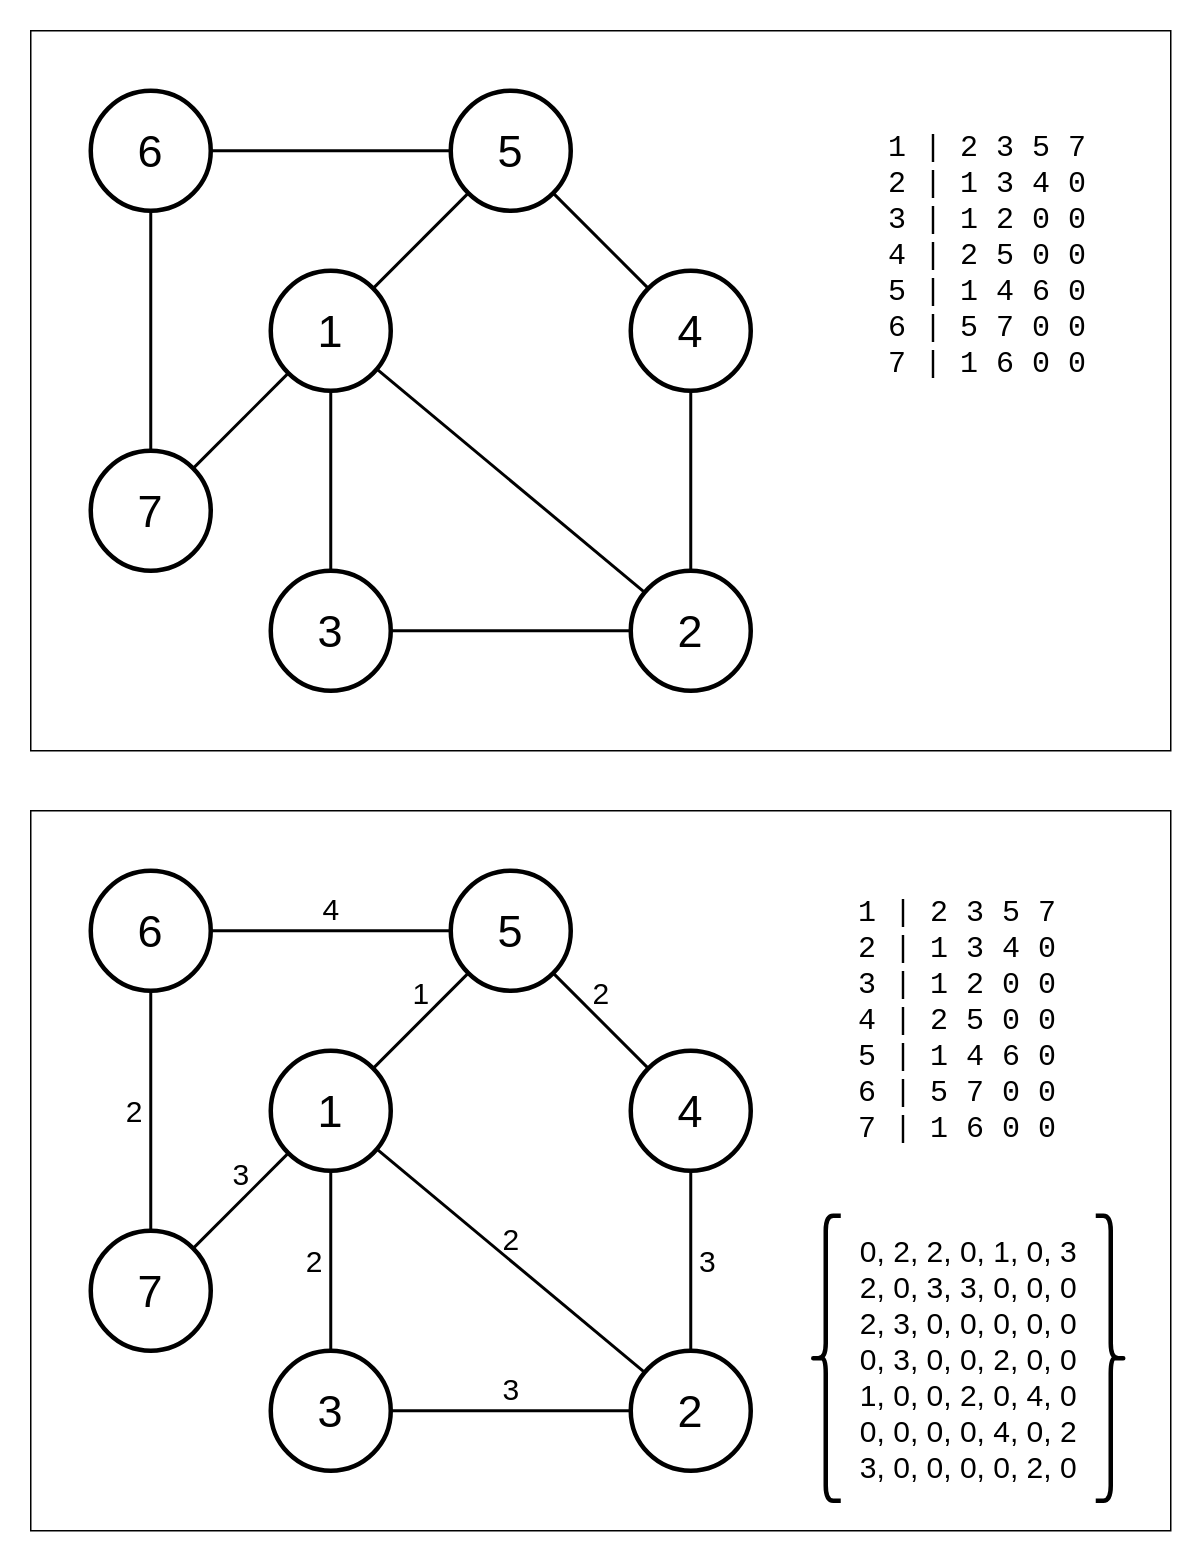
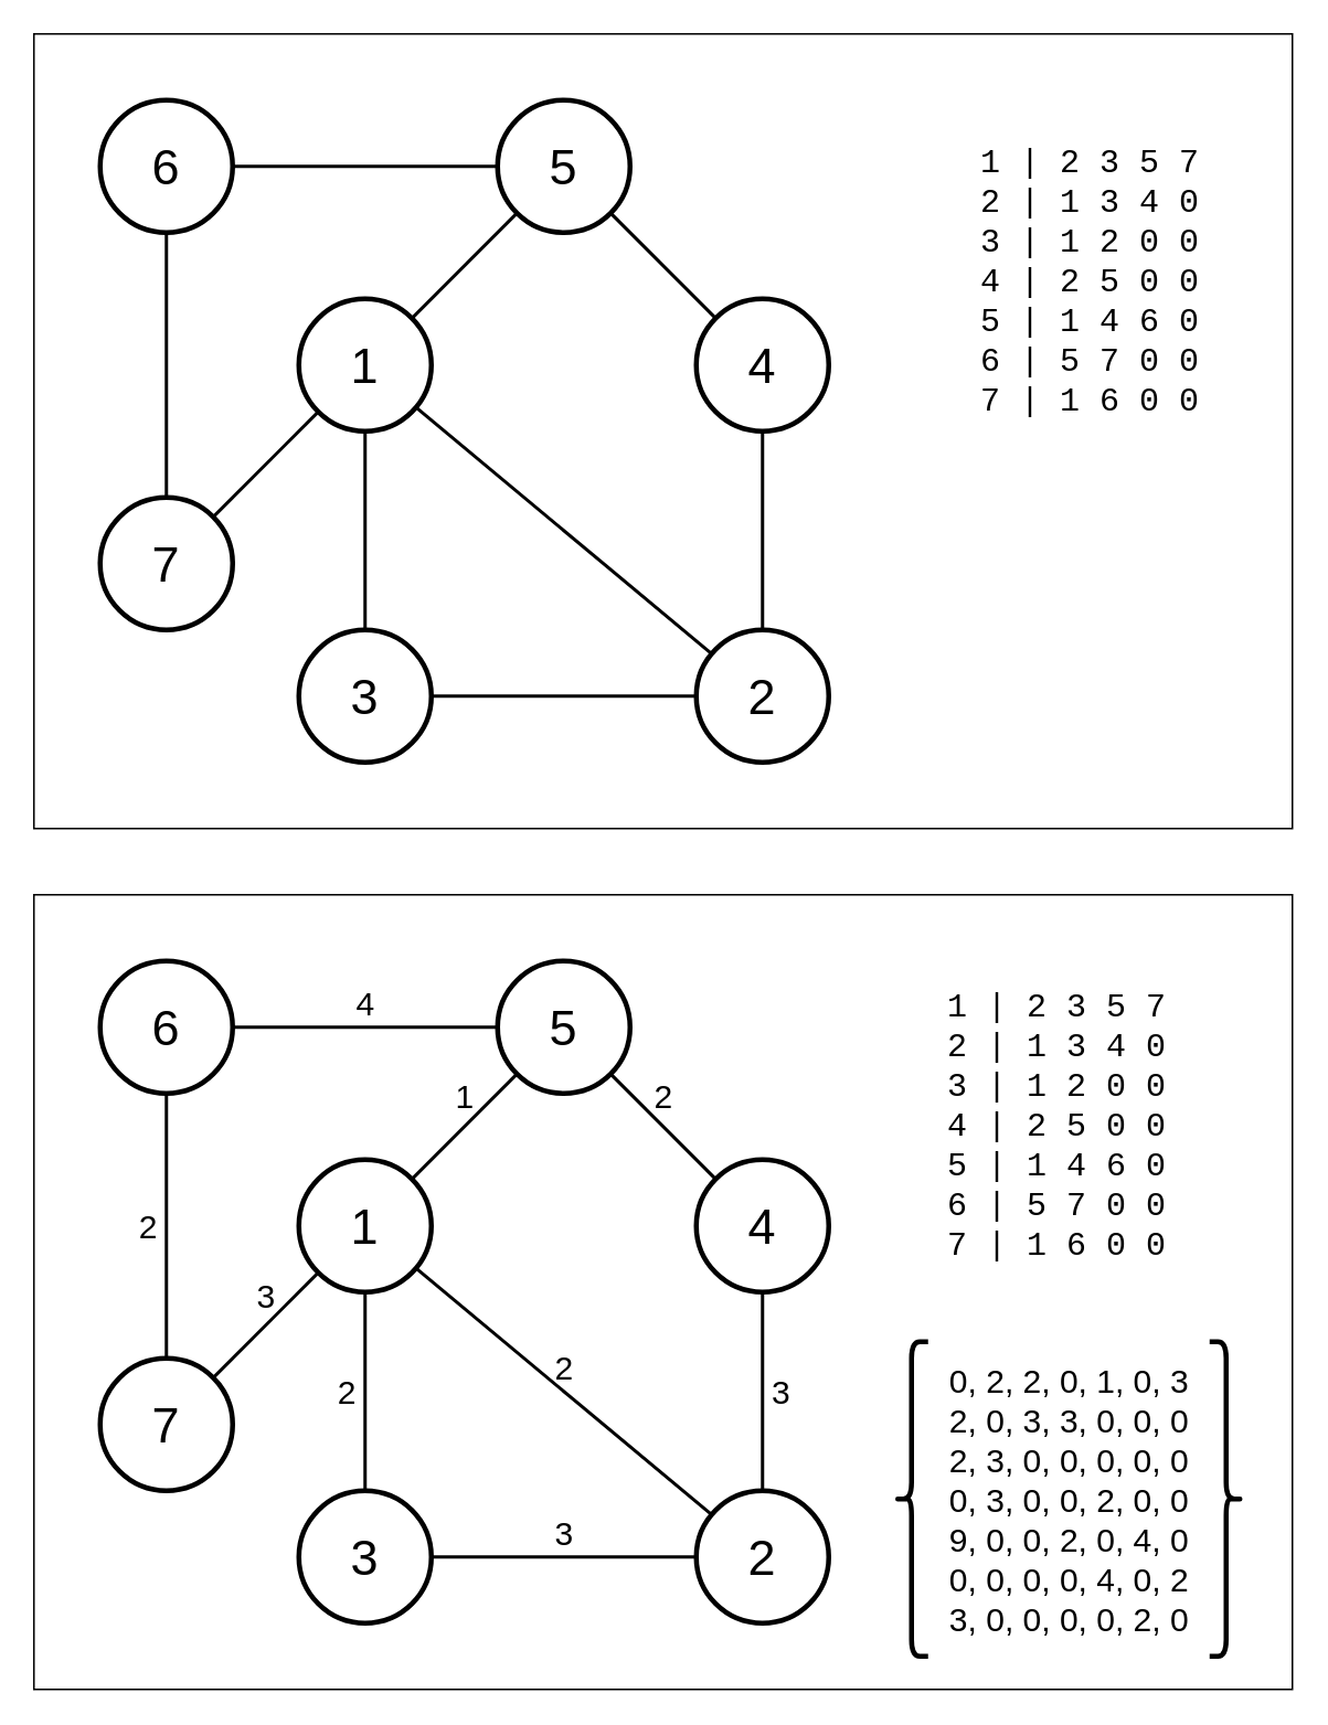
  <mxCell id="0" />
  <mxCell id="1" parent="0" />
  <mxCell id="2" value="" style="rounded=0;whiteSpace=wrap;html=1;" vertex="1" parent="1"><mxGeometry x="20" y="20" width="760" height="480" as="geometry" /></mxCell>
  <mxCell id="3" style="rounded=0;orthogonalLoop=1;jettySize=auto;html=1;strokeWidth=2;endArrow=none;endFill=0;" edge="1" parent="1" source="6" target="10"><mxGeometry relative="1" as="geometry" /></mxCell>
  <mxCell id="4" style="rounded=0;orthogonalLoop=1;jettySize=auto;html=1;strokeWidth=2;endArrow=none;endFill=0;" edge="1" parent="1" source="6" target="8"><mxGeometry relative="1" as="geometry" /></mxCell>
  <mxCell id="5" style="rounded=0;orthogonalLoop=1;jettySize=auto;html=1;endArrow=none;endFill=0;strokeWidth=2;" edge="1" parent="1" source="6" target="15"><mxGeometry relative="1" as="geometry" /></mxCell>
  <mxCell id="6" value="1" style="ellipse;whiteSpace=wrap;html=1;aspect=fixed;perimeterSpacing=0;strokeWidth=3;fontSize=30;" vertex="1" parent="1"><mxGeometry x="180" y="180" width="80" height="80" as="geometry" /></mxCell>
  <mxCell id="7" style="edgeStyle=orthogonalEdgeStyle;rounded=0;orthogonalLoop=1;jettySize=auto;html=1;strokeWidth=2;endArrow=none;endFill=0;" edge="1" parent="1" source="8" target="12"><mxGeometry relative="1" as="geometry" /></mxCell>
  <mxCell id="8" value="2" style="ellipse;whiteSpace=wrap;html=1;aspect=fixed;perimeterSpacing=0;strokeWidth=3;fontSize=30;" vertex="1" parent="1"><mxGeometry x="420" y="380" width="80" height="80" as="geometry" /></mxCell>
  <mxCell id="9" style="edgeStyle=orthogonalEdgeStyle;rounded=0;orthogonalLoop=1;jettySize=auto;html=1;strokeWidth=2;endArrow=none;endFill=0;" edge="1" parent="1" source="10" target="8"><mxGeometry relative="1" as="geometry" /></mxCell>
  <mxCell id="10" value="3" style="ellipse;whiteSpace=wrap;html=1;aspect=fixed;perimeterSpacing=0;strokeWidth=3;fontSize=30;" vertex="1" parent="1"><mxGeometry x="180" y="380" width="80" height="80" as="geometry" /></mxCell>
  <mxCell id="11" style="rounded=0;orthogonalLoop=1;jettySize=auto;html=1;strokeWidth=2;endArrow=none;endFill=0;" edge="1" parent="1" source="12" target="15"><mxGeometry relative="1" as="geometry" /></mxCell>
  <mxCell id="12" value="4" style="ellipse;whiteSpace=wrap;html=1;aspect=fixed;perimeterSpacing=0;strokeWidth=3;fontSize=30;" vertex="1" parent="1"><mxGeometry x="420" y="180" width="80" height="80" as="geometry" /></mxCell>
  <mxCell id="13" style="rounded=0;orthogonalLoop=1;jettySize=auto;html=1;strokeWidth=2;endArrow=none;endFill=0;" edge="1" parent="1" source="14" target="15"><mxGeometry relative="1" as="geometry" /></mxCell>
  <mxCell id="14" value="6" style="ellipse;whiteSpace=wrap;html=1;aspect=fixed;perimeterSpacing=0;strokeWidth=3;fontSize=30;" vertex="1" parent="1"><mxGeometry x="60" y="60" width="80" height="80" as="geometry" /></mxCell>
  <mxCell id="15" value="5" style="ellipse;whiteSpace=wrap;html=1;aspect=fixed;perimeterSpacing=0;strokeWidth=3;fontSize=30;" vertex="1" parent="1"><mxGeometry x="300" y="60" width="80" height="80" as="geometry" /></mxCell>
  <mxCell id="16" style="rounded=0;orthogonalLoop=1;jettySize=auto;html=1;strokeWidth=2;endArrow=none;endFill=0;" edge="1" parent="1" source="17" target="14"><mxGeometry relative="1" as="geometry"><mxPoint x="60" y="150" as="targetPoint" /></mxGeometry></mxCell>
  <mxCell id="17" value="7" style="ellipse;whiteSpace=wrap;html=1;aspect=fixed;perimeterSpacing=0;strokeWidth=3;fontSize=30;" vertex="1" parent="1"><mxGeometry x="60" y="300" width="80" height="80" as="geometry" /></mxCell>
  <mxCell id="18" style="rounded=0;orthogonalLoop=1;jettySize=auto;html=1;strokeWidth=2;endArrow=none;endFill=0;" edge="1" parent="1" source="17" target="6"><mxGeometry relative="1" as="geometry" /></mxCell>
  <mxCell id="19" value="1 | 2 3 5 7&lt;div&gt;2 | 1 3 4 0&lt;/div&gt;&lt;div&gt;3 | 1 2 0 0&lt;/div&gt;&lt;div&gt;4 | 2 5 0 0&lt;/div&gt;&lt;div&gt;5 | 1 4 6 0&lt;/div&gt;&lt;div&gt;6 | 5 7 0 0&lt;/div&gt;&lt;div&gt;7 | 1 6 0 0&amp;nbsp;&lt;/div&gt;" style="text;html=1;align=left;verticalAlign=middle;whiteSpace=wrap;rounded=0;fontFamily=Courier New;fontSize=20;" vertex="1" parent="1"><mxGeometry x="590" y="80" width="150" height="180" as="geometry" /></mxCell>
  <mxCell id="20" value="" style="rounded=0;whiteSpace=wrap;html=1;" vertex="1" parent="1"><mxGeometry x="20" y="540" width="760" height="480" as="geometry" /></mxCell>
  <mxCell id="21" value="2" style="rounded=0;orthogonalLoop=1;jettySize=auto;html=1;strokeWidth=2;endArrow=none;endFill=0;fontSize=20;verticalAlign=middle;labelPosition=left;verticalLabelPosition=middle;align=right;spacingRight=4;" edge="1" source="24" target="28" parent="1"><mxGeometry relative="1" as="geometry" /></mxCell>
  <mxCell id="22" value="2" style="rounded=0;orthogonalLoop=1;jettySize=auto;html=1;strokeWidth=2;endArrow=none;endFill=0;fontSize=20;verticalAlign=bottom;labelBackgroundColor=none;" edge="1" source="24" target="26" parent="1"><mxGeometry relative="1" as="geometry" /></mxCell>
  <mxCell id="23" value="1" style="rounded=0;orthogonalLoop=1;jettySize=auto;html=1;endArrow=none;endFill=0;strokeWidth=2;verticalAlign=bottom;fontSize=20;labelBackgroundColor=none;spacingBottom=4;" edge="1" source="24" target="33" parent="1"><mxGeometry relative="1" as="geometry" /></mxCell>
  <mxCell id="24" value="1" style="ellipse;whiteSpace=wrap;html=1;aspect=fixed;perimeterSpacing=0;strokeWidth=3;fontSize=30;" vertex="1" parent="1"><mxGeometry x="180" y="700" width="80" height="80" as="geometry" /></mxCell>
  <mxCell id="25" value="3" style="edgeStyle=orthogonalEdgeStyle;rounded=0;orthogonalLoop=1;jettySize=auto;html=1;strokeWidth=2;endArrow=none;endFill=0;fontSize=20;verticalAlign=middle;labelPosition=right;verticalLabelPosition=middle;align=left;horizontal=1;spacingLeft=4;" edge="1" source="26" target="30" parent="1"><mxGeometry relative="1" as="geometry" /></mxCell>
  <mxCell id="26" value="2" style="ellipse;whiteSpace=wrap;html=1;aspect=fixed;perimeterSpacing=0;strokeWidth=3;fontSize=30;" vertex="1" parent="1"><mxGeometry x="420" y="900" width="80" height="80" as="geometry" /></mxCell>
  <mxCell id="27" value="3" style="edgeStyle=orthogonalEdgeStyle;rounded=0;orthogonalLoop=1;jettySize=auto;html=1;strokeWidth=2;endArrow=none;endFill=0;fontSize=20;verticalAlign=bottom;" edge="1" source="28" target="26" parent="1"><mxGeometry relative="1" as="geometry" /></mxCell>
  <mxCell id="28" value="3" style="ellipse;whiteSpace=wrap;html=1;aspect=fixed;perimeterSpacing=0;strokeWidth=3;fontSize=30;" vertex="1" parent="1"><mxGeometry x="180" y="900" width="80" height="80" as="geometry" /></mxCell>
  <mxCell id="29" value="2" style="rounded=0;orthogonalLoop=1;jettySize=auto;html=1;strokeWidth=2;endArrow=none;endFill=0;fontSize=20;verticalAlign=bottom;labelBackgroundColor=none;spacingBottom=4;" edge="1" source="30" target="33" parent="1"><mxGeometry relative="1" as="geometry" /></mxCell>
  <mxCell id="30" value="4" style="ellipse;whiteSpace=wrap;html=1;aspect=fixed;perimeterSpacing=0;strokeWidth=3;fontSize=30;" vertex="1" parent="1"><mxGeometry x="420" y="700" width="80" height="80" as="geometry" /></mxCell>
  <mxCell id="31" value="4" style="rounded=0;orthogonalLoop=1;jettySize=auto;html=1;strokeWidth=2;endArrow=none;endFill=0;fontSize=20;verticalAlign=bottom;labelBackgroundColor=none;" edge="1" source="32" target="33" parent="1"><mxGeometry relative="1" as="geometry" /></mxCell>
  <mxCell id="32" value="6" style="ellipse;whiteSpace=wrap;html=1;aspect=fixed;perimeterSpacing=0;strokeWidth=3;fontSize=30;" vertex="1" parent="1"><mxGeometry x="60" y="580" width="80" height="80" as="geometry" /></mxCell>
  <mxCell id="33" value="5" style="ellipse;whiteSpace=wrap;html=1;aspect=fixed;perimeterSpacing=0;strokeWidth=3;fontSize=30;" vertex="1" parent="1"><mxGeometry x="300" y="580" width="80" height="80" as="geometry" /></mxCell>
  <mxCell id="34" value="2" style="rounded=0;orthogonalLoop=1;jettySize=auto;html=1;strokeWidth=2;endArrow=none;endFill=0;fontSize=20;verticalAlign=middle;labelPosition=left;verticalLabelPosition=middle;align=right;spacingRight=4;labelBackgroundColor=none;" edge="1" source="35" target="32" parent="1"><mxGeometry relative="1" as="geometry"><mxPoint x="60" y="670" as="targetPoint" /></mxGeometry></mxCell>
  <mxCell id="35" value="7" style="ellipse;whiteSpace=wrap;html=1;aspect=fixed;perimeterSpacing=0;strokeWidth=3;fontSize=30;" vertex="1" parent="1"><mxGeometry x="60" y="820" width="80" height="80" as="geometry" /></mxCell>
  <mxCell id="36" value="3" style="rounded=0;orthogonalLoop=1;jettySize=auto;html=1;strokeWidth=2;endArrow=none;endFill=0;fontSize=20;verticalAlign=bottom;spacingBottom=3;labelBackgroundColor=none;" edge="1" source="35" target="24" parent="1"><mxGeometry relative="1" as="geometry" /></mxCell>
  <mxCell id="37" value="1 | 2 3 5 7&lt;div&gt;2 | 1 3 4 0&lt;/div&gt;&lt;div&gt;3 | 1 2 0 0&lt;/div&gt;&lt;div&gt;4 | 2 5 0 0&lt;/div&gt;&lt;div&gt;5 | 1 4 6 0&lt;/div&gt;&lt;div&gt;6 | 5 7 0 0&lt;/div&gt;&lt;div&gt;7 | 1 6 0 0&amp;nbsp;&lt;/div&gt;" style="text;html=1;align=left;verticalAlign=middle;whiteSpace=wrap;rounded=0;fontFamily=Courier New;fontSize=20;" vertex="1" parent="1"><mxGeometry x="570" y="590" width="150" height="180" as="geometry" /></mxCell>
- <mxCell id="38" value="&lt;div style=&quot;font-size: 20px;&quot;&gt;0, 2, 2, 0, 1, 0, 3&lt;/div&gt;&lt;div style=&quot;font-size: 20px;&quot;&gt;2, 0, 3, 3, 0, 0, 0&lt;/div&gt;&lt;div style=&quot;font-size: 20px;&quot;&gt;2, 3, 0, 0, 0, 0, 0&lt;/div&gt;&lt;div style=&quot;font-size: 20px;&quot;&gt;0, 3, 0, 0, 2, 0, 0&lt;/div&gt;&lt;div style=&quot;font-size: 20px;&quot;&gt;1, 0, 0, 2, 0, 4, 0&lt;/div&gt;&lt;div style=&quot;font-size: 20px;&quot;&gt;0, 0, 0, 0, 4, 0, 2&lt;/div&gt;&lt;div style=&quot;font-size: 20px;&quot;&gt;3, 0, 0, 0, 0, 2, 0&lt;/div&gt;" style="text;html=1;align=center;verticalAlign=middle;resizable=0;points=[];autosize=1;strokeColor=none;fillColor=none;fontSize=20;" vertex="1" parent="1"><mxGeometry x="560" y="815" width="170" height="180" as="geometry" /></mxCell>
+ <mxCell id="38" value="&lt;div style=&quot;font-size: 20px;&quot;&gt;0, 2, 2, 0, 1, 0, 3&lt;/div&gt;&lt;div style=&quot;font-size: 20px;&quot;&gt;2, 0, 3, 3, 0, 0, 0&lt;/div&gt;&lt;div style=&quot;font-size: 20px;&quot;&gt;2, 3, 0, 0, 0, 0, 0&lt;/div&gt;&lt;div style=&quot;font-size: 20px;&quot;&gt;0, 3, 0, 0, 2, 0, 0&lt;/div&gt;&lt;div style=&quot;font-size: 20px;&quot;&gt;9, 0, 0, 2, 0, 4, 0&lt;/div&gt;&lt;div style=&quot;font-size: 20px;&quot;&gt;0, 0, 0, 0, 4, 0, 2&lt;/div&gt;&lt;div style=&quot;font-size: 20px;&quot;&gt;3, 0, 0, 0, 0, 2, 0&lt;/div&gt;" style="text;html=1;align=center;verticalAlign=middle;resizable=0;points=[];autosize=1;strokeColor=none;fillColor=none;fontSize=20;" vertex="1" parent="1"><mxGeometry x="560" y="815" width="170" height="180" as="geometry" /></mxCell>
  <mxCell id="39" value="" style="shape=curlyBracket;whiteSpace=wrap;html=1;rounded=1;labelPosition=left;verticalLabelPosition=middle;align=right;verticalAlign=middle;strokeWidth=3;" vertex="1" parent="1"><mxGeometry x="540" y="810" width="20" height="190" as="geometry" /></mxCell>
  <mxCell id="40" value="" style="shape=curlyBracket;whiteSpace=wrap;html=1;rounded=1;flipH=1;labelPosition=right;verticalLabelPosition=middle;align=left;verticalAlign=middle;strokeWidth=3;" vertex="1" parent="1"><mxGeometry x="730" y="810" width="20" height="190" as="geometry" /></mxCell>
